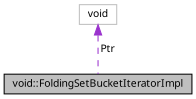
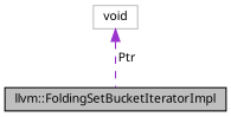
  digraph {
    fontname="Noto Sans"
    node [fontname="Noto Sans" fontsize=10 shape=record]
-   n1 [color=black fillcolor=grey75 fontcolor=black height=0.2 label="void::FoldingSetBucketIteratorImpl" style=filled width=0.4]
+   n1 [color=black fillcolor=grey75 fontcolor=black height=0.2 label="llvm::FoldingSetBucketIteratorImpl" style=filled width=0.4]
    n2 [color=grey75 height=0.2 label=void width=0.4]
    n2 -> n1 [color=darkorchid3 dir=back fontname="Noto Sans" fontsize=10 label=" Ptr" labelfontname=Helvetica labelfontsize=10 style=dashed]
  }
